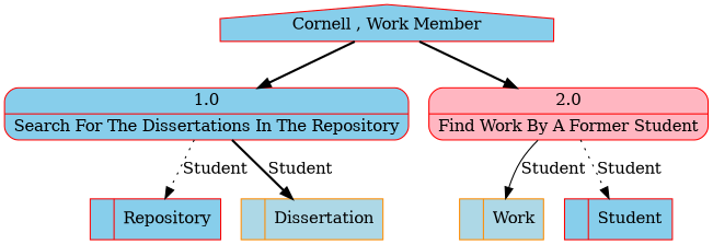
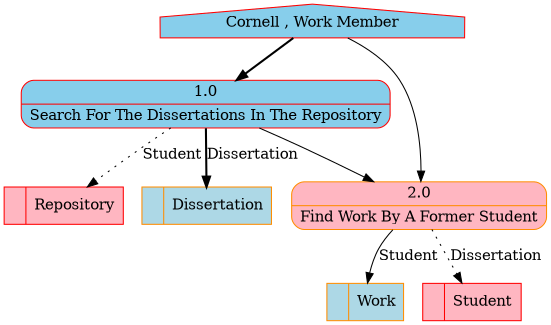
  digraph {
    node [color=red fillcolor=skyblue shape=record style=filled]
    edge [style=bold]
    n1 [color=darkorange fillcolor=lightblue label="<f0>  |<f1> Work "]
-   n2 [label="<f0>  |<f1> Repository "]
-   n3 [label="<f0>  |<f1> Student "]
+   n2 [fillcolor=lightpink label="<f0>  |<f1> Repository "]
+   n3 [fillcolor=lightpink label="<f0>  |<f1> Student "]
    n4 [color=darkorange fillcolor=lightblue label="<f0>  |<f1> Dissertation "]
    n5 [label="Cornell , Work Member" shape=house]
    n6 [label="{<f0> 1.0|<f1> Search For The Dissertations In The Repository }" shape=Mrecord]
-   n7 [fillcolor=lightpink label="{<f0> 2.0|<f1> Find Work By A Former Student }" shape=Mrecord]
+   n7 [color=darkorange fillcolor=lightpink label="{<f0> 2.0|<f1> Find Work By A Former Student }" shape=Mrecord]
    n5 -> n6
-   n5 -> n7
+   n5 -> n7 [style=solid]
    n6 -> n2 [label=Student style=dotted]
-   n6 -> n4 [label=Student]
+   n6 -> n4 [label=Dissertation]
+   n6 -> n7 [style=solid]
    n7 -> n1 [label=Student style=solid]
-   n7 -> n3 [label=Student style=dotted]
+   n7 -> n3 [label=Dissertation style=dotted]
  }
